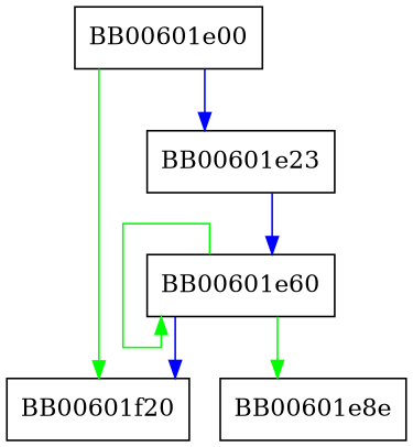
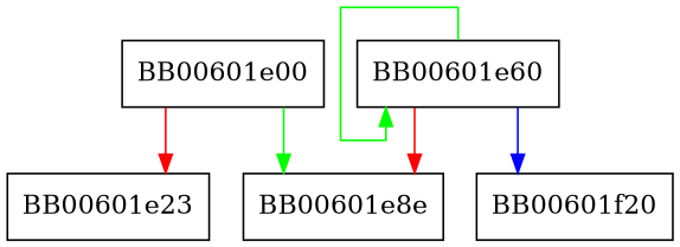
  digraph {
    fontname="DejaVu Serif"
    splines=ortho
    node [fontname="DejaVu Serif" shape=box]
    edge [color=green fontname="DejaVu Serif"]
    BB00601e00
    BB00601f20
    n3 [label=BB00601e23]
    BB00601e60
    BB00601e8e
-   BB00601e00 -> BB00601f20
-   BB00601e00 -> n3 [color=blue]
-   n3 -> BB00601e60 [color=blue]
+   BB00601e00 -> BB00601e8e
+   BB00601e00 -> n3 [color=red]
    BB00601e60 -> BB00601f20 [color=blue]
    BB00601e60 -> BB00601e60
-   BB00601e60 -> BB00601e8e
+   BB00601e60 -> BB00601e8e [color=red]
  }
